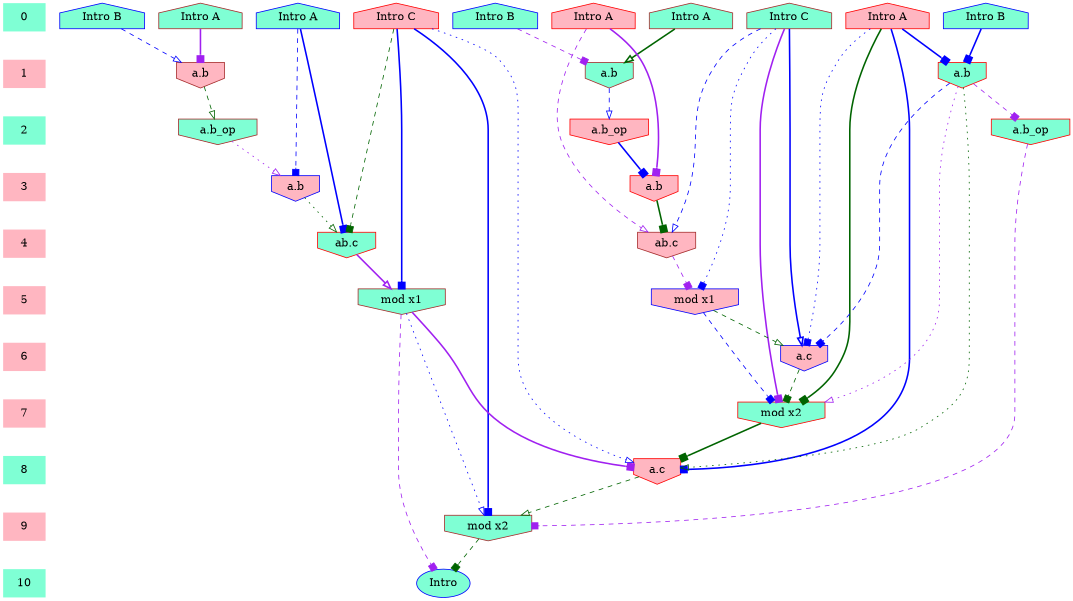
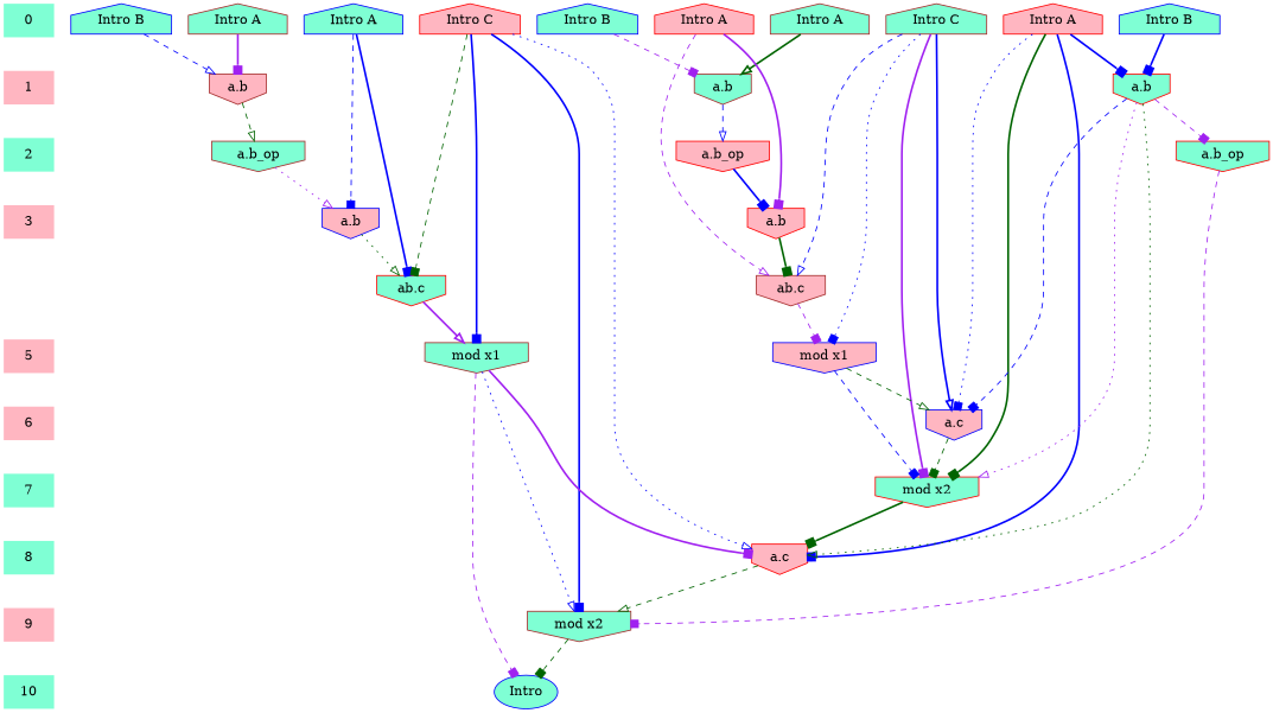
  digraph {
    ranksep=.5
    node [color=red fillcolor=aquamarine shape=invhouse style=filled]
    edge [style=dashed arrowhead=box color=blue]
    0 [shape=plaintext]
    n2 [color=blue label="Intro B" shape=house]
    n3 [color=blue label="Intro A" shape=house]
    n4 [color=blue label="Intro B" shape=house]
    n5 [color=brown label="Intro A" shape=house]
    n6 [color=blue label="Intro B" shape=house]
    n7 [fillcolor=lightpink label="Intro A" shape=house]
    n8 [color=brown label="Intro A" shape=house]
    n9 [fillcolor=lightpink label="Intro A" shape=house]
    n10 [fillcolor=lightpink label="Intro C" shape=house]
    n11 [color=brown label="Intro C" shape=house]
    1 [fillcolor=lightpink shape=plaintext]
    n13 [color=brown label="a.b"]
    n14 [color=brown fillcolor=lightpink label="a.b"]
    n15 [label="a.b"]
    2 [shape=plaintext]
    n17 [fillcolor=lightpink label="a.b_op"]
    n18 [color=brown label="a.b_op"]
    n19 [label="a.b_op"]
    3 [color=brown fillcolor=lightpink shape=plaintext]
    n21 [fillcolor=lightpink label="a.b"]
    n22 [color=blue fillcolor=lightpink label="a.b"]
-   4 [color=brown fillcolor=lightpink shape=plaintext]
    n24 [color=brown fillcolor=lightpink label="ab.c"]
    n25 [label="ab.c"]
    5 [fillcolor=lightpink shape=plaintext]
    n27 [color=blue fillcolor=lightpink label="mod x1"]
    n28 [color=brown label="mod x1"]
    6 [color=brown fillcolor=lightpink shape=plaintext]
    n30 [color=blue fillcolor=lightpink label="a.c"]
-   7 [fillcolor=lightpink shape=plaintext]
+   7 [shape=plaintext]
    n32 [label="mod x2"]
    8 [shape=plaintext]
    n34 [fillcolor=lightpink label="a.c"]
    9 [color=blue fillcolor=lightpink shape=plaintext]
    n36 [color=brown label="mod x2"]
    10 [color=brown shape=plaintext]
    n38 [color=blue label=Intro shape=""]
    subgraph sub_1 {
      rank=same
      0
      n2
      n3
      n4
      n5
      n6
      n7
      n8
      n9
      n10
      n11
    }
    subgraph sub_2 {
      rank=same
      1
      n13
      n14
      n15
    }
    subgraph sub_3 {
      rank=same
      2
      n17
      n18
      n19
    }
    subgraph sub_4 {
      rank=same
      3
      n21
      n22
    }
    subgraph sub_5 {
      rank=same
-     4
      n24
      n25
    }
    subgraph sub_6 {
      rank=same
      5
      n27
      n28
    }
    subgraph sub_7 {
      rank=same
      6
      n30
    }
    subgraph sub_8 {
      rank=same
      7
      n32
    }
    subgraph sub_9 {
      rank=same
      8
      n34
    }
    subgraph sub_10 {
      rank=same
      9
      n36
    }
    subgraph sub_11 {
      rank=same
      10
      n38
    }
    0 -> 1 [style=invis arrowhead="" color=""]
    n2 -> n14 [arrowhead=onormal]
    n3 -> n22
    n3 -> n25 [style=bold]
    n4 -> n15 [style=bold]
    n5 -> n14 [color=purple style=bold]
    n6 -> n13 [color=purple]
    n7 -> n15 [style=bold]
    n7 -> n30 [style=dotted]
    n7 -> n32 [color=darkgreen style=bold]
    n7 -> n34 [style=bold]
    n8 -> n13 [arrowhead=onormal color=darkgreen style=bold]
    n9 -> n21 [color=purple style=bold]
    n9 -> n24 [arrowhead=onormal color=purple]
    n10 -> n25 [color=darkgreen]
    n10 -> n28 [style=bold]
    n10 -> n34 [arrowhead=onormal style=dotted]
    n10 -> n36 [style=bold]
    n11 -> n24 [arrowhead=onormal]
    n11 -> n27 [style=dotted]
    n11 -> n30 [arrowhead=onormal style=bold]
    n11 -> n32 [color=purple style=bold]
    1 -> 2 [style=invis arrowhead="" color=""]
    n13 -> n17 [arrowhead=onormal]
    n14 -> n18 [arrowhead=onormal color=darkgreen]
    n15 -> n19 [color=purple]
    n15 -> n30
    n15 -> n32 [arrowhead=onormal color=purple style=dotted]
    n15 -> n34 [arrowhead=onormal color=darkgreen style=dotted]
    2 -> 3 [style=invis arrowhead="" color=""]
    n17 -> n21 [style=bold]
    n18 -> n22 [arrowhead=onormal color=purple style=dotted]
    n19 -> n36 [color=purple]
-   3 -> 4 [style=invis arrowhead="" color=""]
    n21 -> n24 [color=darkgreen style=bold]
    n22 -> n25 [arrowhead=onormal color=darkgreen style=dotted]
-   4 -> 5 [style=invis arrowhead="" color=""]
    n24 -> n27 [color=purple]
    n25 -> n28 [arrowhead=onormal color=purple style=bold]
    5 -> 6 [style=invis arrowhead="" color=""]
    n27 -> n30 [arrowhead=onormal color=darkgreen]
    n27 -> n32
    n28 -> n34 [color=purple style=bold]
    n28 -> n36 [arrowhead=onormal style=dotted]
    n28 -> n38 [color=purple]
    6 -> 7 [style=invis arrowhead="" color=""]
    n30 -> n32 [color=darkgreen]
    7 -> 8 [style=invis arrowhead="" color=""]
    n32 -> n34 [color=darkgreen style=bold]
    8 -> 9 [style=invis arrowhead="" color=""]
    n34 -> n36 [arrowhead=onormal color=darkgreen]
    9 -> 10 [style=invis arrowhead="" color=""]
    n36 -> n38 [color=darkgreen]
  }
